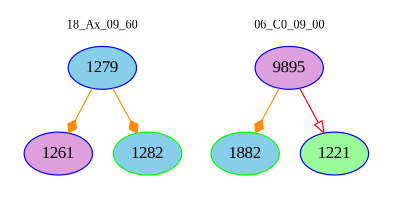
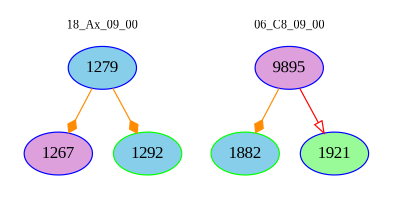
  digraph {
    fontname="Liberation Serif"
    node [color=blue fillcolor=skyblue fontname="Liberation Serif" style=filled]
    edge [arrowhead=diamond color=darkorange fontname="Liberation Serif"]
    n1 [label=1279]
-   n2 [fillcolor=plum label=1261]
-   n3 [color=green label=1282]
+   n2 [fillcolor=plum label=1267]
+   n3 [color=green label=1292]
    n4 [fillcolor=plum label=9895]
    n5 [color=green label=1882]
-   n6 [fillcolor=palegreen label=1221]
+   n6 [fillcolor=palegreen label=1921]
    subgraph cluster_1 {
      color=white
      fontsize=10
-     label="18_Ax_09_60"
+     label="18_Ax_09_00"
      n1
      n2
      n3
    }
    subgraph cluster_2 {
      color=white
      fontsize=10
-     label="06_C0_09_00"
+     label="06_C8_09_00"
      n4
      n5
      n6
    }
    n1 -> n2
    n1 -> n3
    n4 -> n5
    n4 -> n6 [arrowhead=onormal color=red]
  }
